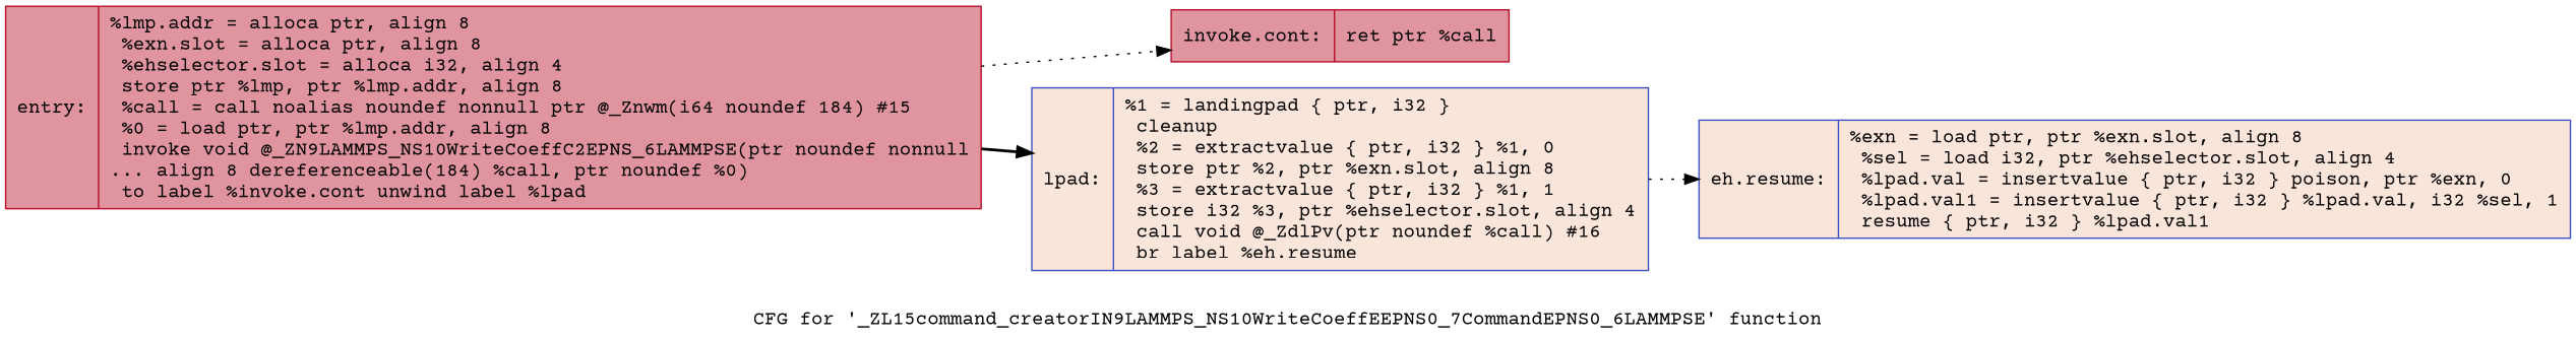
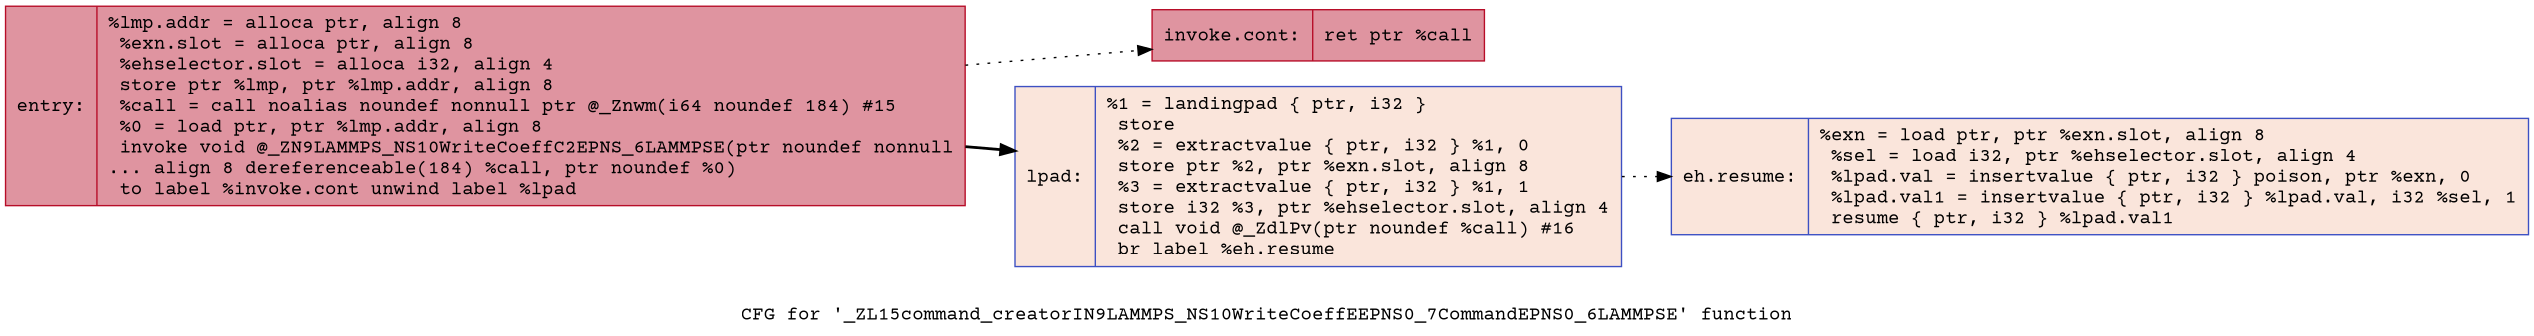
  digraph {
    label="CFG for '_ZL15command_creatorIN9LAMMPS_NS10WriteCoeffEEPNS0_7CommandEPNS0_6LAMMPSE' function"
    rankdir=LR
    fontname="Courier Prime"
    node [color="#b70d28ff" fillcolor="#b70d2870" fontname="Courier Prime" shape=record style=filled]
    edge [style=dotted fontname="Courier Prime"]
    n1 [label="{entry:\l|  %lmp.addr = alloca ptr, align 8\l  %exn.slot = alloca ptr, align 8\l  %ehselector.slot = alloca i32, align 4\l  store ptr %lmp, ptr %lmp.addr, align 8\l  %call = call noalias noundef nonnull ptr @_Znwm(i64 noundef 184) #15\l  %0 = load ptr, ptr %lmp.addr, align 8\l  invoke void @_ZN9LAMMPS_NS10WriteCoeffC2EPNS_6LAMMPSE(ptr noundef nonnull\l... align 8 dereferenceable(184) %call, ptr noundef %0)\l          to label %invoke.cont unwind label %lpad\l}"]
    n2 [label="{invoke.cont:\l|  ret ptr %call\l}"]
-   n3 [color="#3d50c3ff" fillcolor="#f4c5ad70" label="{lpad:\l|  %1 = landingpad \{ ptr, i32 \}\l          cleanup\l  %2 = extractvalue \{ ptr, i32 \} %1, 0\l  store ptr %2, ptr %exn.slot, align 8\l  %3 = extractvalue \{ ptr, i32 \} %1, 1\l  store i32 %3, ptr %ehselector.slot, align 4\l  call void @_ZdlPv(ptr noundef %call) #16\l  br label %eh.resume\l}"]
+   n3 [color="#3d50c3ff" fillcolor="#f4c5ad70" label="{lpad:\l|  %1 = landingpad \{ ptr, i32 \}\l          store\l  %2 = extractvalue \{ ptr, i32 \} %1, 0\l  store ptr %2, ptr %exn.slot, align 8\l  %3 = extractvalue \{ ptr, i32 \} %1, 1\l  store i32 %3, ptr %ehselector.slot, align 4\l  call void @_ZdlPv(ptr noundef %call) #16\l  br label %eh.resume\l}"]
    n4 [color="#3d50c3ff" fillcolor="#f4c5ad70" label="{eh.resume:\l|  %exn = load ptr, ptr %exn.slot, align 8\l  %sel = load i32, ptr %ehselector.slot, align 4\l  %lpad.val = insertvalue \{ ptr, i32 \} poison, ptr %exn, 0\l  %lpad.val1 = insertvalue \{ ptr, i32 \} %lpad.val, i32 %sel, 1\l  resume \{ ptr, i32 \} %lpad.val1\l}"]
    n1 -> n2
    n1 -> n3 [style=bold]
    n3 -> n4
  }
